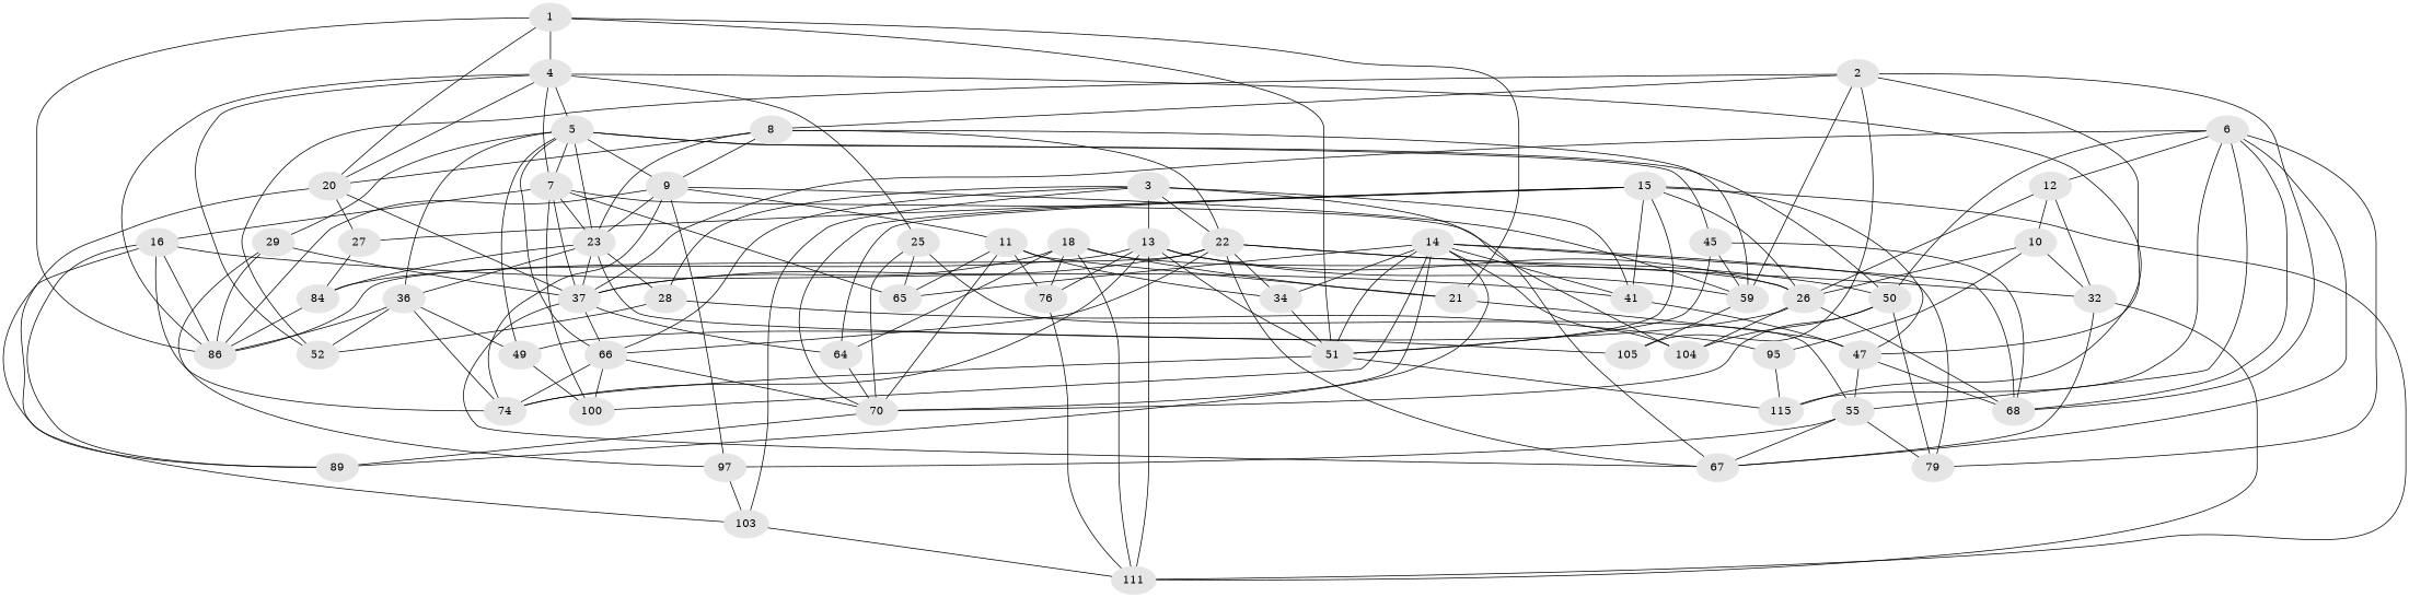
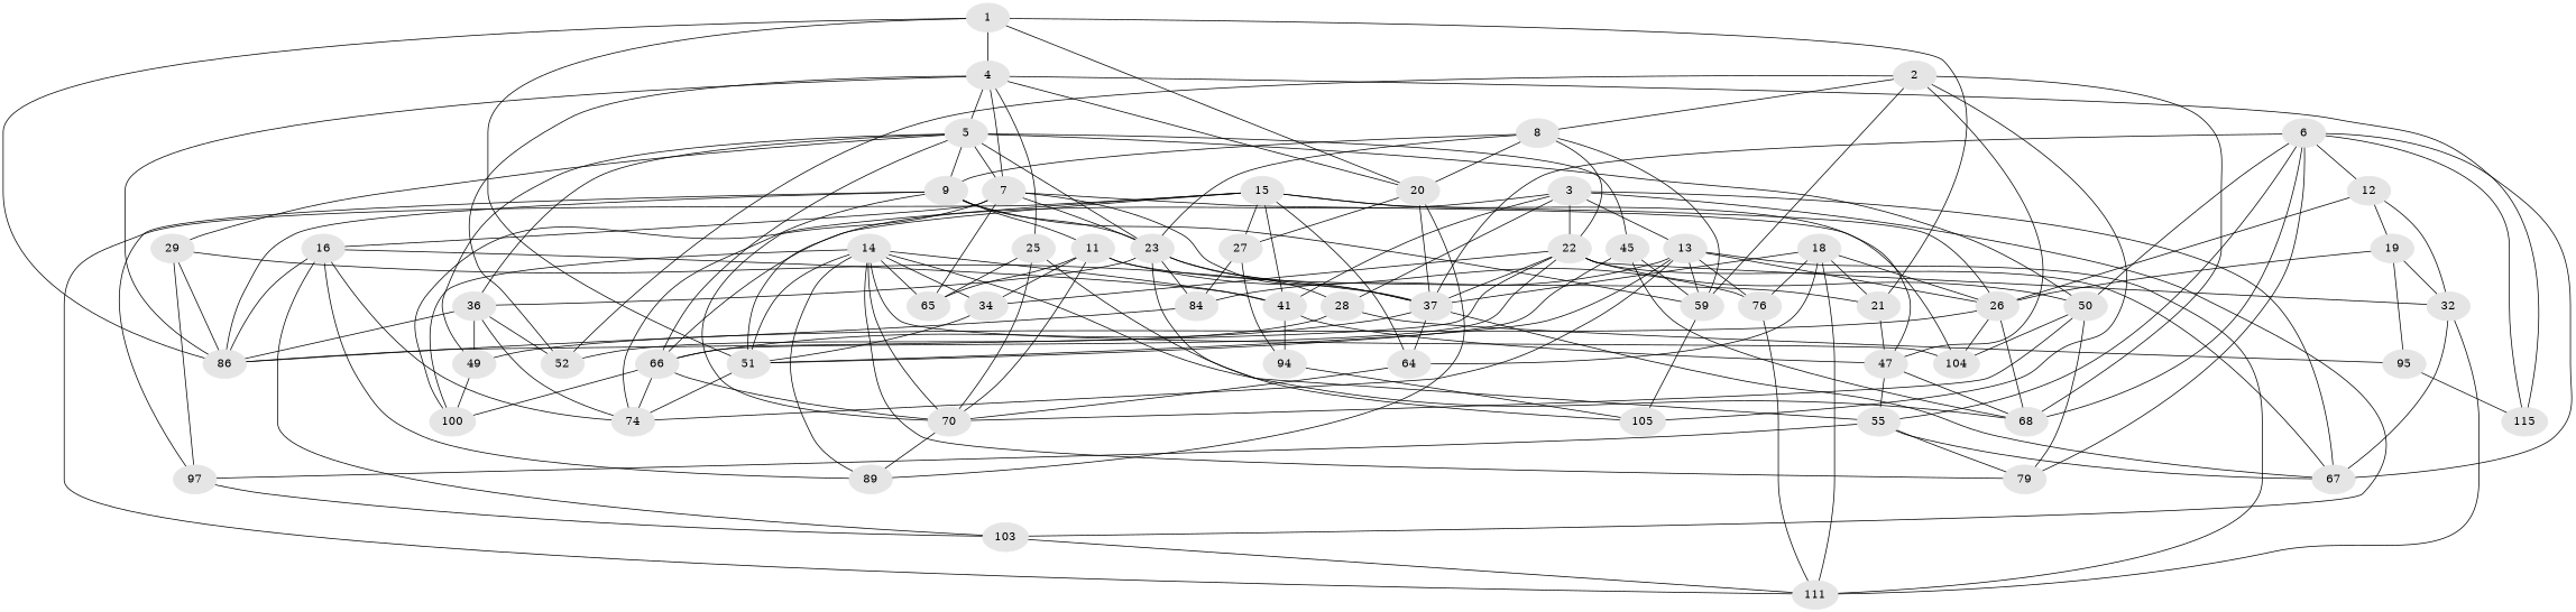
  graph {
    node [color=gray90 style=filled]
    1 [super="+93"]
    4 [super="+99+82+24"]
    20 [super="+78"]
    21
    51 [super="+113+123"]
    86 [super="+106+124"]
    52
    5 [super="+10"]
    7 [super="+39"]
    25
    115
    37 [super="+75+71+54"]
    89
    27
    47 [super="+81"]
    74 [super="+96"]
    2 [super="+57"]
    8 [super="+53"]
    59 [super="+88+108"]
    68 [super="+107"]
    105
    22 [super="+60+46+48"]
    9 [super="+114+17"]
    23 [super="+62+31+112"]
    55 [super="+98"]
    3 [super="+110"]
    13 [super="+80"]
    28
    41 [super="+121"]
    66 [super="+72"]
    67 [super="+116"]
    103
    76
    26 [super="+83+33"]
    84
    111 [super="+118"]
    50 [super="+56"]
    34
    32 [super="+63"]
    95
+   94
    100
    70 [super="+77+109"]
    29
    36 [super="+102"]
    45
    49
    16 [super="+38"]
    65
    104
    11 [super="+122"]
    97
    79
    6 [super="+61"]
    12
-   19 [super="+69" label=10]
+   19 [super="+69"]
    64
    14 [super="+30"]
    15 [super="+42+92"]
    18 [super="+43"]
    1 -- 4 [weight=2]
    1 -- 20
    1 -- 21
    1 -- 51
    1 -- 86
    4 -- 20
    4 -- 86
    4 -- 52
    4 -- 5 [weight=2]
    4 -- 7
    4 -- 25
    4 -- 115
    20 -- 37
    20 -- 89
    20 -- 27
    21 -- 47
-   51 -- 115
    51 -- 74
    5 -- 7
    5 -- 9
    5 -- 23 [weight=2]
    5 -- 66
    5 -- 50
    5 -- 29
    5 -- 36
    5 -- 45
    5 -- 49
    7 -- 37
    7 -- 23
    7 -- 100
    7 -- 16
    7 -- 65
    7 -- 104
    25 -- 55
    25 -- 70
    25 -- 65
    37 -- 66
    37 -- 67
    37 -- 64
    27 -- 84
+   27 -- 94
    47 -- 68
    47 -- 55
    2 -- 52
    2 -- 47
    2 -- 8
    2 -- 59
    2 -- 68
    2 -- 105
    8 -- 20
    8 -- 59
    8 -- 22
    8 -- 9
    8 -- 23
    59 -- 105
    22 -- 86
    22 -- 37
    22 -- 66
    22 -- 67
    22 -- 50
    22 -- 34
    22 -- 32 [weight=2]
    9 -- 86
    9 -- 74
    9 -- 59
    9 -- 23
    9 -- 11
    9 -- 97
    23 -- 37
    23 -- 105
    23 -- 28
    23 -- 84
    23 -- 36
    55 -- 67
    55 -- 97
    55 -- 79
    3 -- 22
    3 -- 13
    3 -- 28
    3 -- 41
    3 -- 66
    3 -- 67
    3 -- 103
    13 -- 51
    13 -- 74
    13 -- 59
    13 -- 76
    13 -- 26
    13 -- 84
    13 -- 111
    28 -- 52
    28 -- 95
    41 -- 47
+   41 -- 94
    66 -- 74
    66 -- 100
    66 -- 70
    103 -- 111
    76 -- 111
    26 -- 68
    26 -- 49
    26 -- 104
    84 -- 86
    50 -- 70
    50 -- 104
    50 -- 79
    34 -- 51
    32 -- 67
    32 -- 111
    95 -- 115
+   94 -- 105
    70 -- 89
    29 -- 86
    29 -- 37
    29 -- 97
    36 -- 86
    36 -- 52
    36 -- 74
    36 -- 49
    45 -- 51
    45 -- 59
    45 -- 68
    49 -- 100
    16 -- 86
    16 -- 89
    16 -- 74
    16 -- 41
    16 -- 103
    11 -- 21
    11 -- 76
    11 -- 34
    11 -- 70
    11 -- 65
    97 -- 103
    6 -- 115
    6 -- 37
    6 -- 68
    6 -- 55
    6 -- 67
    6 -- 50
    6 -- 79
    6 -- 12
    12 -- 26
    12 -- 32
    12 -- 19
    19 -- 26
    19 -- 32
    19 -- 95
    64 -- 70
    14 -- 51
    14 -- 89
    14 -- 68
    14 -- 41
    14 -- 34
    14 -- 100
    14 -- 70
    14 -- 65
    14 -- 104
    14 -- 79
    15 -- 51
    15 -- 27
    15 -- 47
    15 -- 41
    15 -- 26
    15 -- 111
    15 -- 70
    15 -- 64
    18 -- 21
    18 -- 37
    18 -- 76
    18 -- 26
    18 -- 111
    18 -- 64
  }
